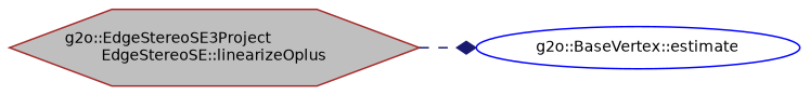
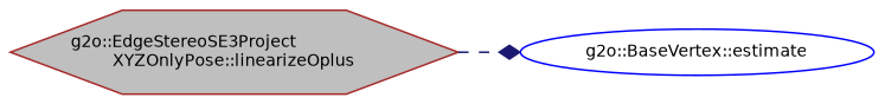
  digraph {
    rankdir=LR
    node [fontname=Helvetica fontsize=10 style=filled]
-   n1 [color=brown fillcolor=grey75 fontcolor=black height=0.2 label="g2o::EdgeStereoSE3Project\lEdgeStereoSE::linearizeOplus" shape=hexagon width=0.4]
+   n1 [color=brown fillcolor=grey75 fontcolor=black height=0.2 label="g2o::EdgeStereoSE3Project\lXYZOnlyPose::linearizeOplus" shape=hexagon width=0.4]
    n2 [color=blue fillcolor=white height=0.2 label="g2o::BaseVertex::estimate" shape=ellipse width=0.4]
    n1 -> n2 [color=midnightblue fontname=Helvetica fontsize=10 labelfontname=Helvetica labelfontsize=10 style=dashed arrowhead=diamond]
  }
